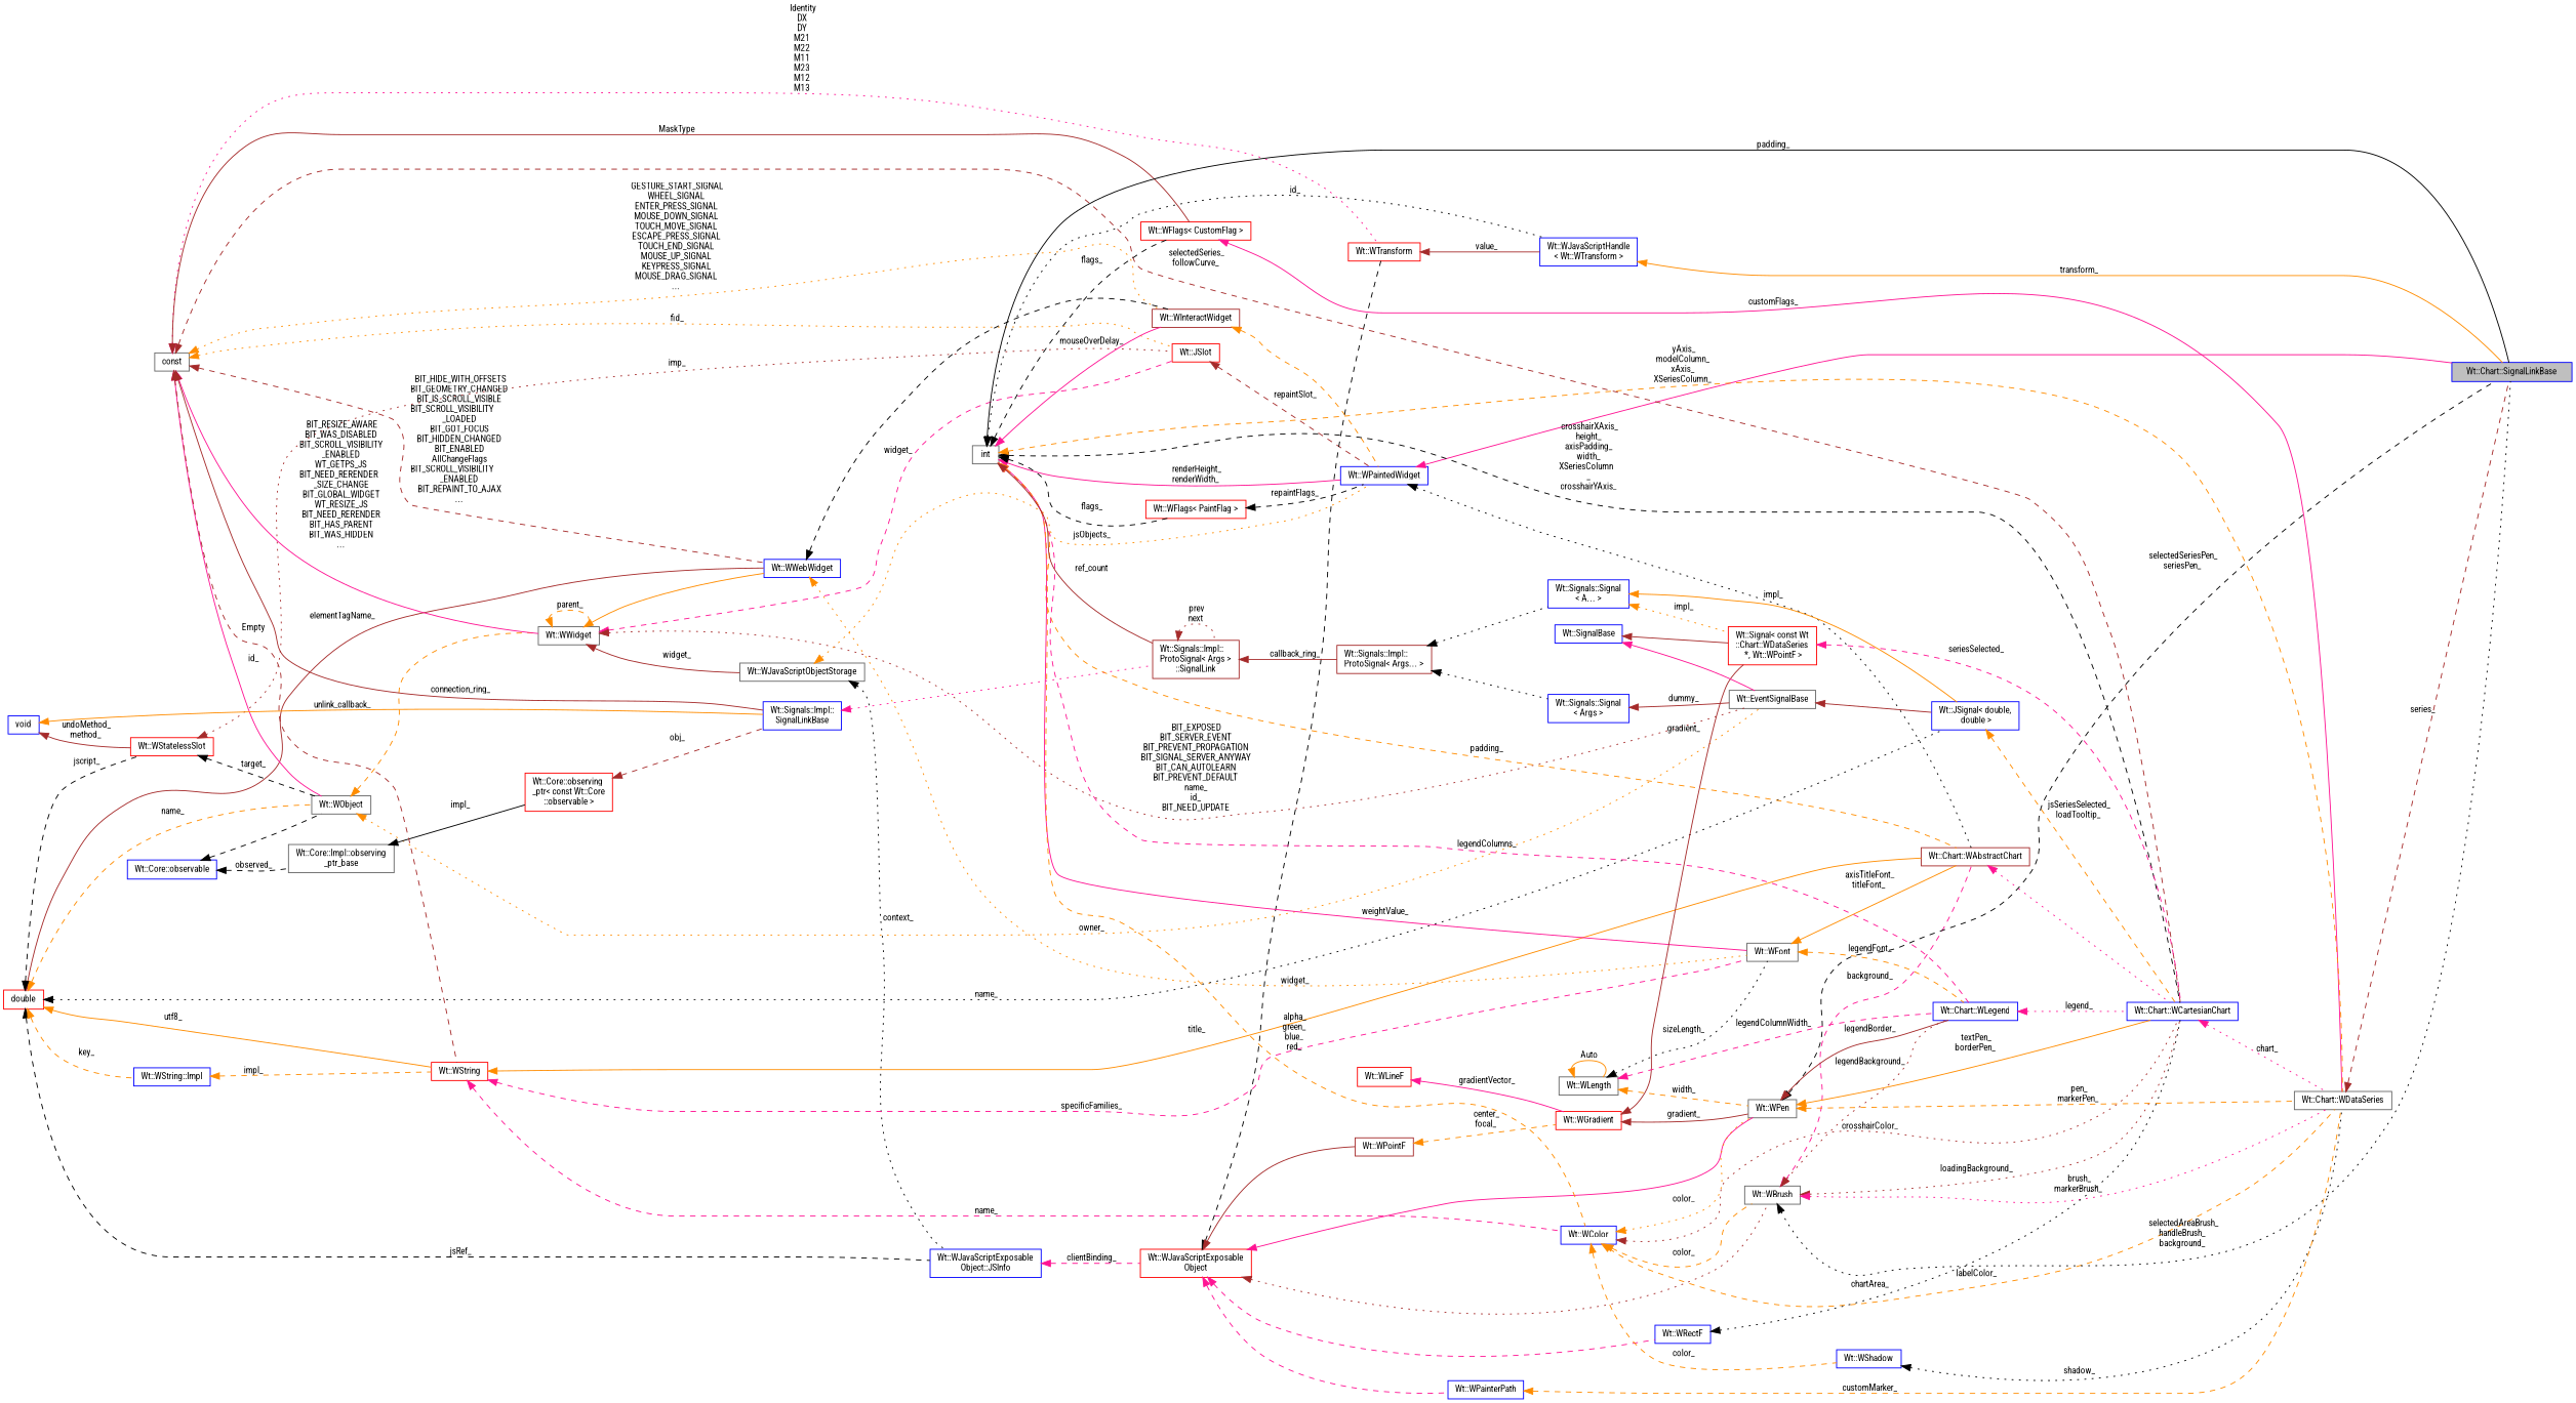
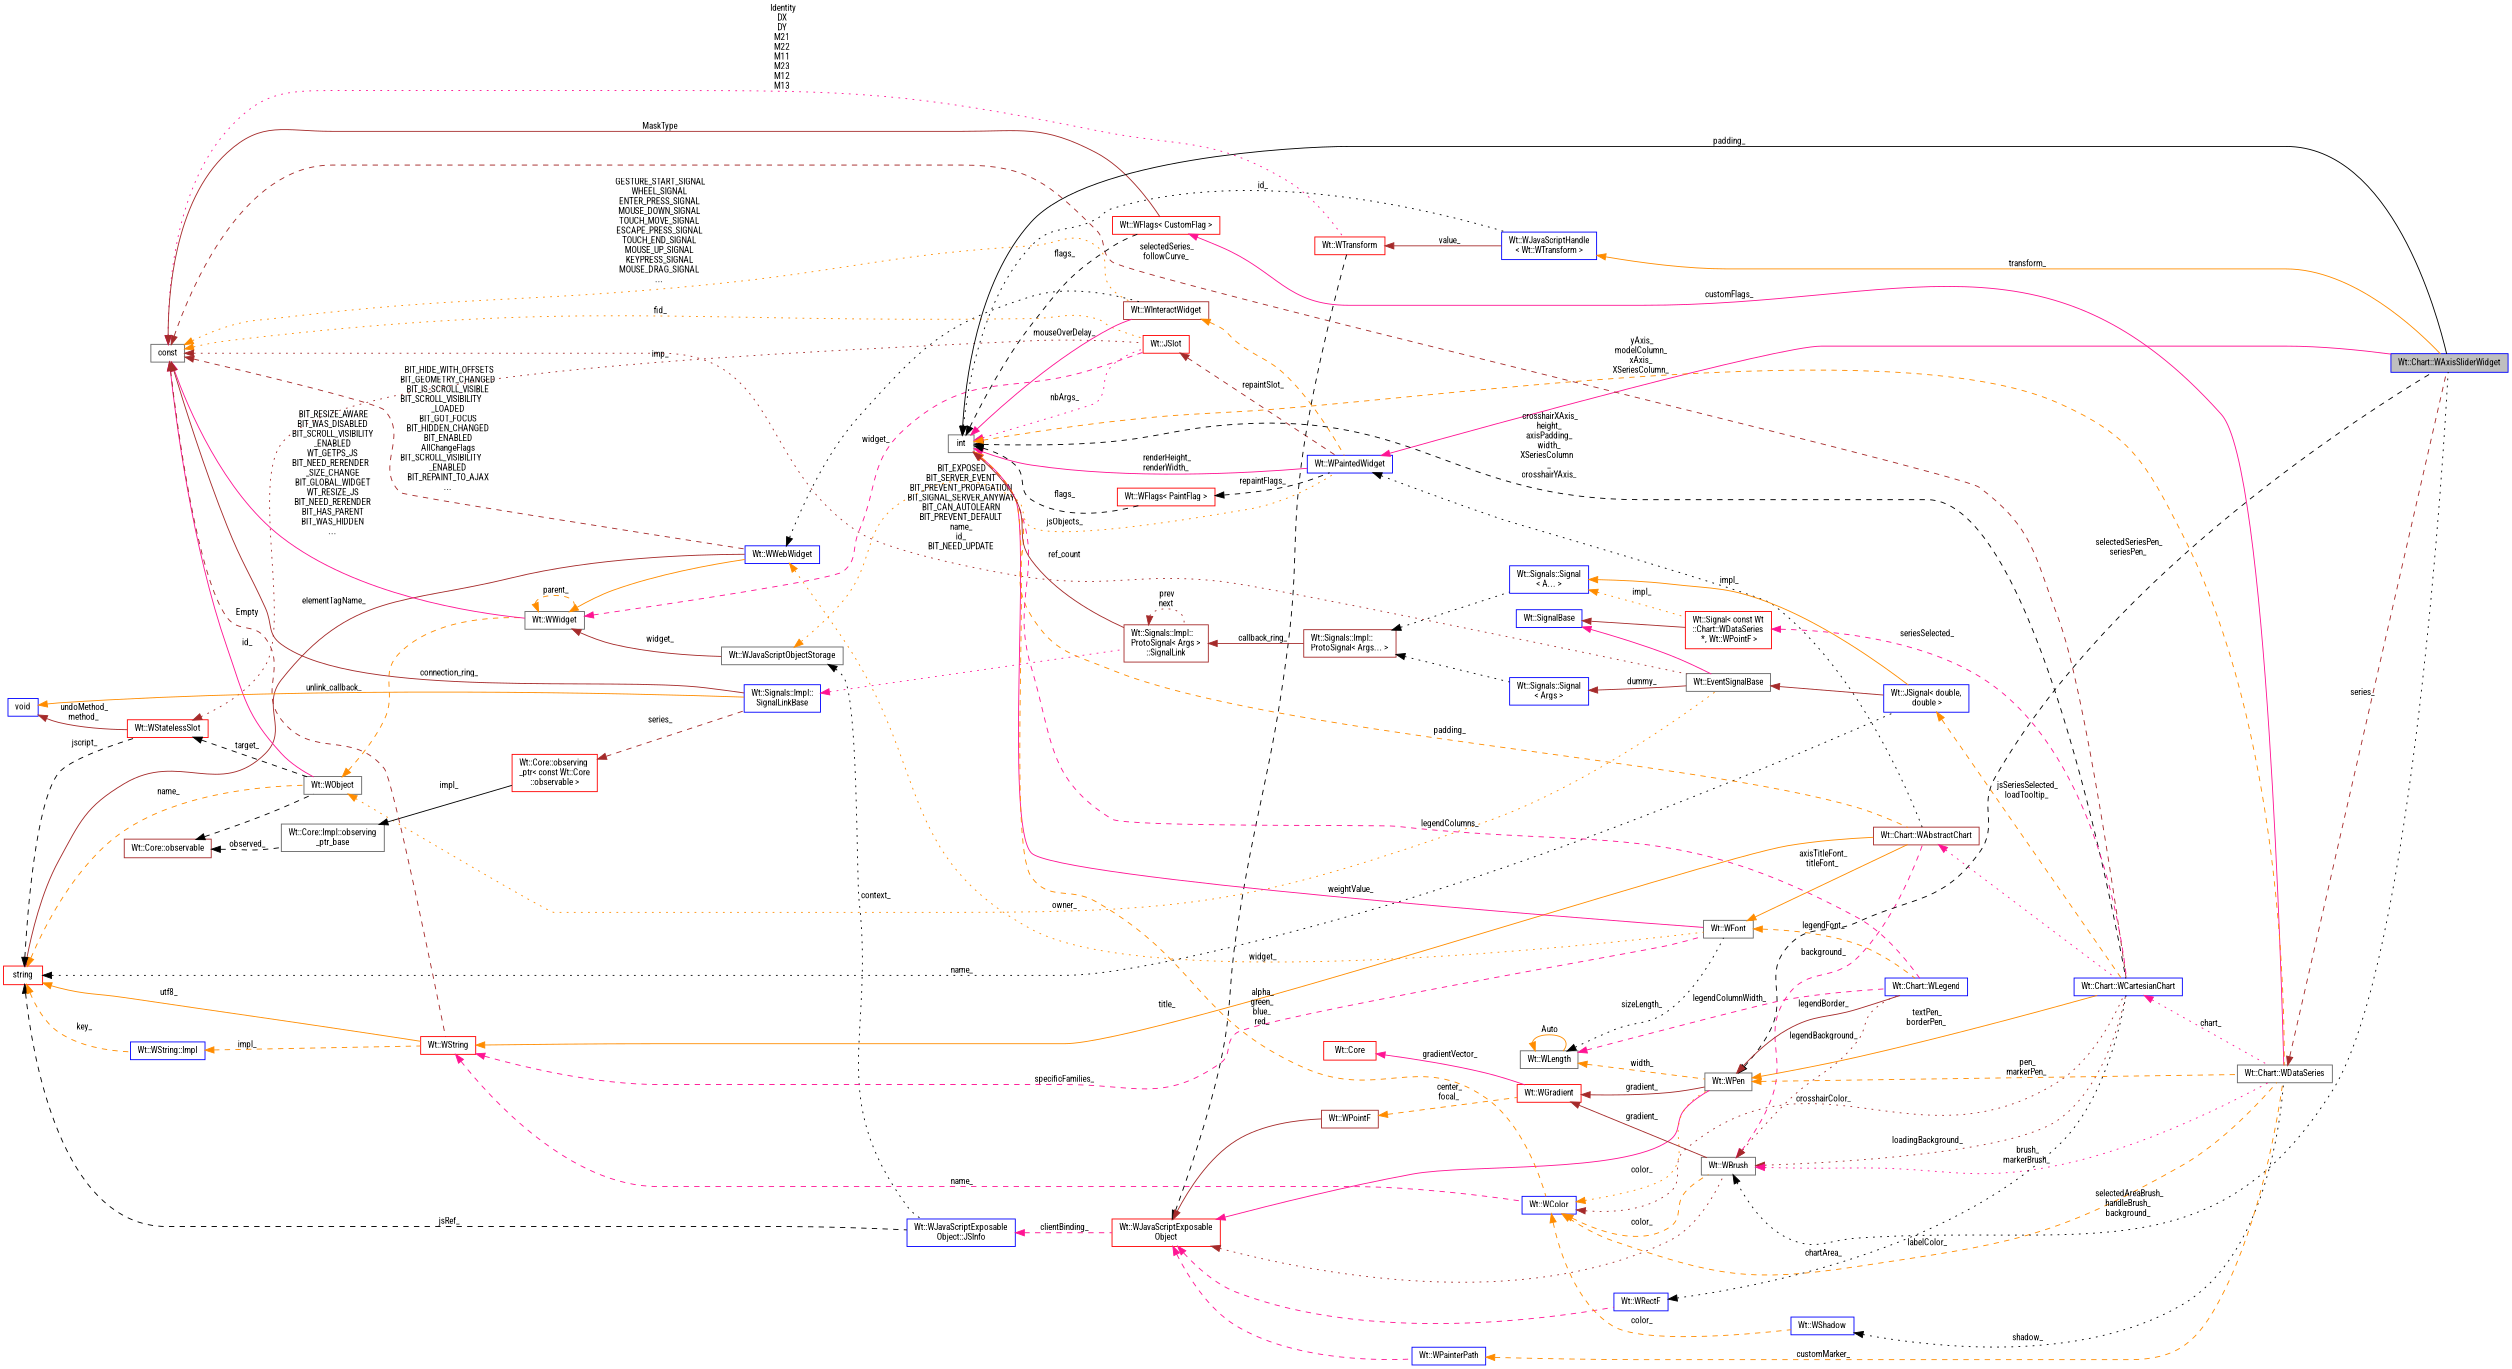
  digraph {
    fontname="Roboto Condensed"
    rankdir=LR
    node [color=blue fillcolor=white fontname="Roboto Condensed" fontsize=10 shape=record style=filled]
    edge [color=darkorange dir=back fontname="Roboto Condensed" fontsize=10 labelfontname=Helvetica labelfontsize=10 style=dashed]
-   n1 [fillcolor=grey75 fontcolor=black height=0.2 label="Wt::Chart::SignalLinkBase" width=0.4]
+   n1 [fillcolor=grey75 fontcolor=black height=0.2 label="Wt::Chart::WAxisSliderWidget" width=0.4]
    n2 [height=0.2 label="Wt::WPaintedWidget" width=0.4]
    n3 [color=brown height=0.2 label="Wt::Chart::WAbstractChart" width=0.4]
    n4 [height=0.2 label="Wt::Chart::WCartesianChart" width=0.4]
    n5 [color=brown height=0.2 label="Wt::WInteractWidget" width=0.4]
    n6 [height=0.2 label="Wt::WWebWidget" width=0.4]
    n7 [color=gray40 height=0.2 label="Wt::WFont" width=0.4]
    n8 [height=0.2 label="Wt::Chart::WLegend" width=0.4]
    n9 [color=gray40 height=0.2 label="Wt::WWidget" width=0.4]
    n10 [color=red height=0.2 label="Wt::JSlot" width=0.4]
    n11 [color=gray40 height=0.2 label="Wt::WJavaScriptObjectStorage" width=0.4]
    n12 [height=0.2 label="Wt::WJavaScriptExposable\lObject::JSInfo" width=0.4]
    n13 [color=gray40 height=0.2 label="Wt::WObject" width=0.4]
    n14 [color=gray40 height=0.2 label="Wt::EventSignalBase" width=0.4]
    n15 [color=red height=0.2 label="Wt::WStatelessSlot" width=0.4]
    n16 [height=0.2 label="Wt::JSignal\< double,\l double \>" width=0.4]
-   n17 [height=0.2 label="Wt::Core::observable" width=0.4]
+   n17 [color=brown height=0.2 label="Wt::Core::observable" width=0.4]
    n18 [color=gray40 height=0.2 label="Wt::Core::Impl::observing\l_ptr_base" width=0.4]
    n19 [color=red height=0.2 label="Wt::Core::observing\l_ptr\< const Wt::Core\l::observable \>" width=0.4]
-   n20 [color=red height=0.2 label=double width=0.4]
+   n20 [color=red height=0.2 label=string width=0.4]
    n21 [color=red height=0.2 label="Wt::WString" width=0.4]
    n22 [height=0.2 label="Wt::WString::Impl" width=0.4]
    n23 [color=red height=0.2 label="Wt::WJavaScriptExposable\lObject" width=0.4]
    n24 [height=0.2 label="Wt::WColor" width=0.4]
    n25 [color=gray40 height=0.2 label=const width=0.4]
    n26 [color=red height=0.2 label="Wt::WTransform" width=0.4]
    n27 [color=red height=0.2 label="Wt::WFlags\< CustomFlag \>" width=0.4]
    n28 [height=0.2 label="Wt::Signals::Impl::\lSignalLinkBase" width=0.4]
    n29 [color=red height=0.2 label="Wt::WFlags\< PaintFlag \>" width=0.4]
    n30 [height=0.2 label="Wt::WJavaScriptHandle\l\< Wt::WTransform \>" width=0.4]
    n31 [color=gray40 height=0.2 label="Wt::Chart::WDataSeries" width=0.4]
    n32 [color=brown height=0.2 label="Wt::Signals::Impl::\lProtoSignal\< Args \>\l::SignalLink" width=0.4]
    n33 [color=gray40 height=0.2 label=int width=0.4]
    n34 [color=gray40 height=0.2 label="Wt::WBrush" width=0.4]
    n35 [color=gray40 height=0.2 label="Wt::WPen" width=0.4]
    n36 [height=0.2 label="Wt::WShadow" width=0.4]
    n37 [color=brown height=0.2 label="Wt::Signals::Impl::\lProtoSignal\< Args... \>" width=0.4]
    n38 [height=0.2 label=void width=0.4]
    n39 [color=brown height=0.2 label="Wt::WPointF" width=0.4]
    n40 [height=0.2 label="Wt::WPainterPath" width=0.4]
    n41 [height=0.2 label="Wt::WRectF" width=0.4]
    n42 [color=red height=0.2 label="Wt::WGradient" width=0.4]
-   n43 [color=red height=0.2 label="Wt::WLineF" width=0.4]
+   n43 [color=red height=0.2 label="Wt::Core" width=0.4]
    n44 [color=gray40 height=0.2 label="Wt::WLength" width=0.4]
    n45 [color=red height=0.2 label="Wt::Signal\< const Wt\l::Chart::WDataSeries\l *, Wt::WPointF \>" width=0.4]
    n46 [height=0.2 label="Wt::SignalBase" width=0.4]
    n47 [height=0.2 label="Wt::Signals::Signal\l\< A... \>" width=0.4]
    n48 [height=0.2 label="Wt::Signals::Signal\l\< Args \>" width=0.4]
    n2 -> n1 [color=deeppink style=solid]
    n2 -> n3 [color=black style=dotted]
    n3 -> n4 [color=deeppink style=dotted]
    n4 -> n31 [color=deeppink label=" chart_" style=dotted]
    n5 -> n2
-   n6 -> n5 [color=black]
+   n6 -> n5 [color=black style=dotted]
    n6 -> n7 [label=" widget_" style=dotted]
    n7 -> n3 [label=" axisTitleFont_\ntitleFont_" style=solid]
    n7 -> n8 [label=" legendFont_"]
-   n8 -> n4 [color=deeppink label=" legend_" style=dotted]
    n9 -> n6 [style=solid]
    n9 -> n9 [label=" parent_"]
    n9 -> n10 [color=deeppink label=" widget_"]
    n9 -> n11 [color=brown label=" widget_" style=solid]
    n10 -> n2 [color=brown label=" repaintSlot_"]
    n11 -> n2 [label=" jsObjects_" style=dotted]
    n11 -> n12 [color=black label=" context_" style=dotted]
    n12 -> n23 [color=deeppink label=" clientBinding_"]
    n13 -> n9
    n13 -> n14 [label=" owner_" style=dotted]
    n14 -> n16 [color=brown style=solid]
    n15 -> n10 [color=brown label=" imp_" style=dotted]
    n15 -> n13 [color=black label=" target_"]
    n16 -> n4 [label=" jsSeriesSelected_\nloadTooltip_"]
    n17 -> n13 [color=black]
    n17 -> n18 [color=black label=" observed_"]
    n18 -> n19 [color=black label=" impl_" style=solid]
-   n19 -> n28 [color=brown label=" obj_"]
+   n19 -> n28 [color=brown label=" series_"]
    n20 -> n6 [color=brown label=" elementTagName_" style=solid]
    n20 -> n12 [color=black label=" jsRef_"]
    n20 -> n13 [label=" name_"]
    n20 -> n15 [color=black label=" jscript_"]
    n20 -> n16 [color=black label=" name_" style=dotted]
    n20 -> n21 [label=" utf8_" style=solid]
    n20 -> n22 [label=" key_"]
    n21 -> n3 [label=" title_" style=solid]
    n21 -> n7 [color=deeppink label=" specificFamilies_"]
    n21 -> n24 [color=deeppink label=" name_"]
    n22 -> n21 [label=" impl_"]
    n23 -> n26 [color=black]
    n23 -> n34 [color=brown style=dotted]
    n23 -> n35 [color=deeppink style=solid]
    n23 -> n39 [color=brown style=solid]
    n23 -> n40 [color=deeppink]
    n23 -> n41 [color=deeppink]
    n24 -> n4 [color=brown label=" crosshairColor_" style=dotted]
    n24 -> n31 [label=" labelColor_"]
    n24 -> n34 [label=" color_"]
    n24 -> n35 [label=" color_" style=dotted]
    n24 -> n36 [label=" color_"]
    n25 -> n4 [color=brown label=" selectedSeries_\nfollowCurve_"]
    n25 -> n5 [label=" GESTURE_START_SIGNAL\nWHEEL_SIGNAL\nENTER_PRESS_SIGNAL\nMOUSE_DOWN_SIGNAL\nTOUCH_MOVE_SIGNAL\nESCAPE_PRESS_SIGNAL\nTOUCH_END_SIGNAL\nMOUSE_UP_SIGNAL\nKEYPRESS_SIGNAL\nMOUSE_DRAG_SIGNAL\n..." style=dotted]
    n25 -> n6 [color=brown label=" BIT_HIDE_WITH_OFFSETS\nBIT_GEOMETRY_CHANGED\nBIT_IS_SCROLL_VISIBLE\nBIT_SCROLL_VISIBILITY\l_LOADED\nBIT_GOT_FOCUS\nBIT_HIDDEN_CHANGED\nBIT_ENABLED\nAllChangeFlags\nBIT_SCROLL_VISIBILITY\l_ENABLED\nBIT_REPAINT_TO_AJAX\n..."]
    n25 -> n9 [color=deeppink label=" BIT_RESIZE_AWARE\nBIT_WAS_DISABLED\nBIT_SCROLL_VISIBILITY\l_ENABLED\nWT_GETPS_JS\nBIT_NEED_RERENDER\l_SIZE_CHANGE\nBIT_GLOBAL_WIDGET\nWT_RESIZE_JS\nBIT_NEED_RERENDER\nBIT_HAS_PARENT\nBIT_WAS_HIDDEN\n..." style=solid]
    n25 -> n10 [label=" fid_" style=dotted]
    n25 -> n13 [color=deeppink label=" id_" style=solid]
-   n9 -> n14 [color=brown label=" BIT_EXPOSED\nBIT_SERVER_EVENT\nBIT_PREVENT_PROPAGATION\nBIT_SIGNAL_SERVER_ANYWAY\nBIT_CAN_AUTOLEARN\nBIT_PREVENT_DEFAULT\nname_\nid_\nBIT_NEED_UPDATE" style=dotted]
+   n25 -> n14 [color=brown label=" BIT_EXPOSED\nBIT_SERVER_EVENT\nBIT_PREVENT_PROPAGATION\nBIT_SIGNAL_SERVER_ANYWAY\nBIT_CAN_AUTOLEARN\nBIT_PREVENT_DEFAULT\nname_\nid_\nBIT_NEED_UPDATE" style=dotted]
    n25 -> n21 [color=brown label=" Empty"]
    n25 -> n26 [color=deeppink label=" Identity\nDX\nDY\nM21\nM22\nM11\nM23\nM12\nM13" style=dotted]
    n25 -> n27 [color=brown label=" MaskType" style=solid]
    n25 -> n28 [color=brown label=" connection_ring_" style=solid]
    n26 -> n30 [color=brown label=" value_" style=solid]
    n27 -> n31 [color=deeppink label=" customFlags_" style=solid]
    n28 -> n32 [color=deeppink style=dotted]
    n29 -> n2 [color=black label=" repaintFlags_"]
    n30 -> n1 [label=" transform_" style=solid]
    n31 -> n1 [color=brown label=" series_"]
    n32 -> n32 [color=brown label=" prev\nnext" style=dotted]
    n32 -> n37 [color=brown label=" callback_ring_" style=solid]
    n33 -> n1 [color=black label=" padding_" style=solid]
    n33 -> n2 [color=deeppink label=" renderHeight_\nrenderWidth_" style=solid]
    n33 -> n3 [label=" padding_"]
    n33 -> n4 [color=black label=" crosshairXAxis_\nheight_\naxisPadding_\nwidth_\nXSeriesColumn\l_\ncrosshairYAxis_"]
    n33 -> n5 [color=deeppink label=" mouseOverDelay_" style=solid]
    n33 -> n7 [color=deeppink label=" weightValue_" style=solid]
    n33 -> n8 [color=deeppink label=" legendColumns_"]
+   n33 -> n10 [color=deeppink label=" nbArgs_" style=dotted]
    n33 -> n24 [label=" alpha_\ngreen_\nblue_\nred_"]
    n33 -> n27 [color=black label=" flags_"]
    n33 -> n29 [color=black label=" flags_"]
    n33 -> n30 [color=black label=" id_" style=dotted]
    n33 -> n31 [label=" yAxis_\nmodelColumn_\nxAxis_\nXSeriesColumn_"]
    n33 -> n32 [color=brown label=" ref_count" style=solid]
    n34 -> n1 [color=black label=" selectedAreaBrush_\nhandleBrush_\nbackground_" style=dotted]
    n34 -> n3 [color=deeppink label=" background_"]
    n34 -> n4 [color=brown label=" loadingBackground_" style=dotted]
    n34 -> n8 [color=brown label=" legendBackground_" style=dotted]
    n34 -> n31 [color=deeppink label=" brush_\nmarkerBrush_" style=dotted]
    n35 -> n1 [color=black label=" selectedSeriesPen_\nseriesPen_"]
    n35 -> n4 [label=" textPen_\nborderPen_" style=solid]
    n35 -> n8 [color=brown label=" legendBorder_" style=solid]
    n35 -> n31 [label=" pen_\nmarkerPen_"]
    n36 -> n31 [color=black label=" shadow_" style=dotted]
    n37 -> n47 [color=black style=dotted]
    n37 -> n48 [color=black style=dotted]
    n38 -> n15 [color=brown label=" undoMethod_\nmethod_" style=solid]
    n38 -> n28 [label=" unlink_callback_" style=solid]
    n39 -> n42 [label=" center_\nfocal_"]
    n40 -> n31 [label=" customMarker_"]
    n41 -> n4 [color=black label=" chartArea_" style=dotted]
-   n42 -> n45 [color=brown label=" gradient_" style=solid]
+   n42 -> n34 [color=brown label=" gradient_" style=solid]
    n42 -> n35 [color=brown label=" gradient_" style=solid]
    n43 -> n42 [color=deeppink label=" gradientVector_" style=solid]
    n44 -> n7 [color=black label=" sizeLength_" style=dotted]
    n44 -> n8 [color=deeppink label=" legendColumnWidth_"]
    n44 -> n35 [label=" width_"]
    n44 -> n44 [label=" Auto" style=solid]
    n45 -> n4 [color=deeppink label=" seriesSelected_"]
    n46 -> n14 [color=deeppink style=solid]
    n46 -> n45 [color=brown style=solid]
    n47 -> n16 [label=" impl_" style=solid]
    n47 -> n45 [label=" impl_" style=dotted]
    n48 -> n14 [color=brown label=" dummy_" style=solid]
  }
